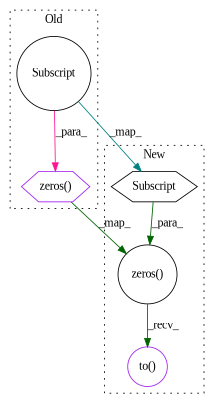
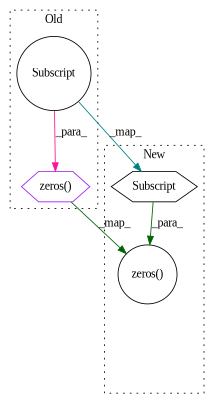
  digraph {
    fontname="Liberation Serif"
    node [a=75 l="12,1" s="2908,2967" shape=circle color=black fontname="Liberation Serif"]
    edge [color=darkgreen fontname="Liberation Serif"]
    n1 [label="zeros()" shape=hexagon color=purple]
    n2 [a=63 l="12,0" label=Subscript s="2937,0"]
    n3 [label="zeros()"]
-   n4 [l="64,1" label="to()" s="2908,2986" color=purple]
    n5 [a=63 l="12,0" label=Subscript s="2937,0" shape=hexagon]
    subgraph cluster_1 {
      label=Old
      style=dotted
      n1
      n2
    }
    subgraph cluster_2 {
      label=New
      style=dotted
      n3
-     n4
      n5
    }
    n1 -> n3 [label=_map_]
    n2 -> n1 [label=_para_ color=deeppink]
    n2 -> n5 [label=_map_ color=teal]
-   n3 -> n4 [label=_recv_]
    n5 -> n3 [label=_para_]
  }
